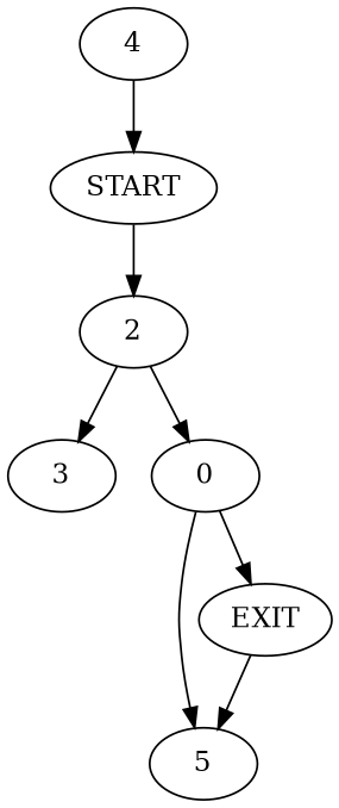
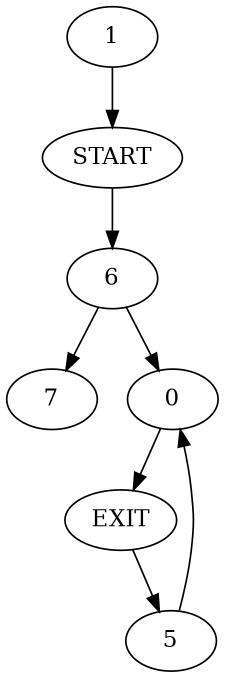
  digraph {
    n1 [label=START]
-   2
-   1 [label=4]
-   3
+   2 [label=6]
+   1
+   3 [label=7]
    n5 [label=0]
    5
    n7 [label=EXIT]
    n1 -> 2
    2 -> 3
    2 -> n5
    1 -> n1
-   n5 -> 5
+   5 -> n5
    n5 -> n7
    n7 -> 5
  }
